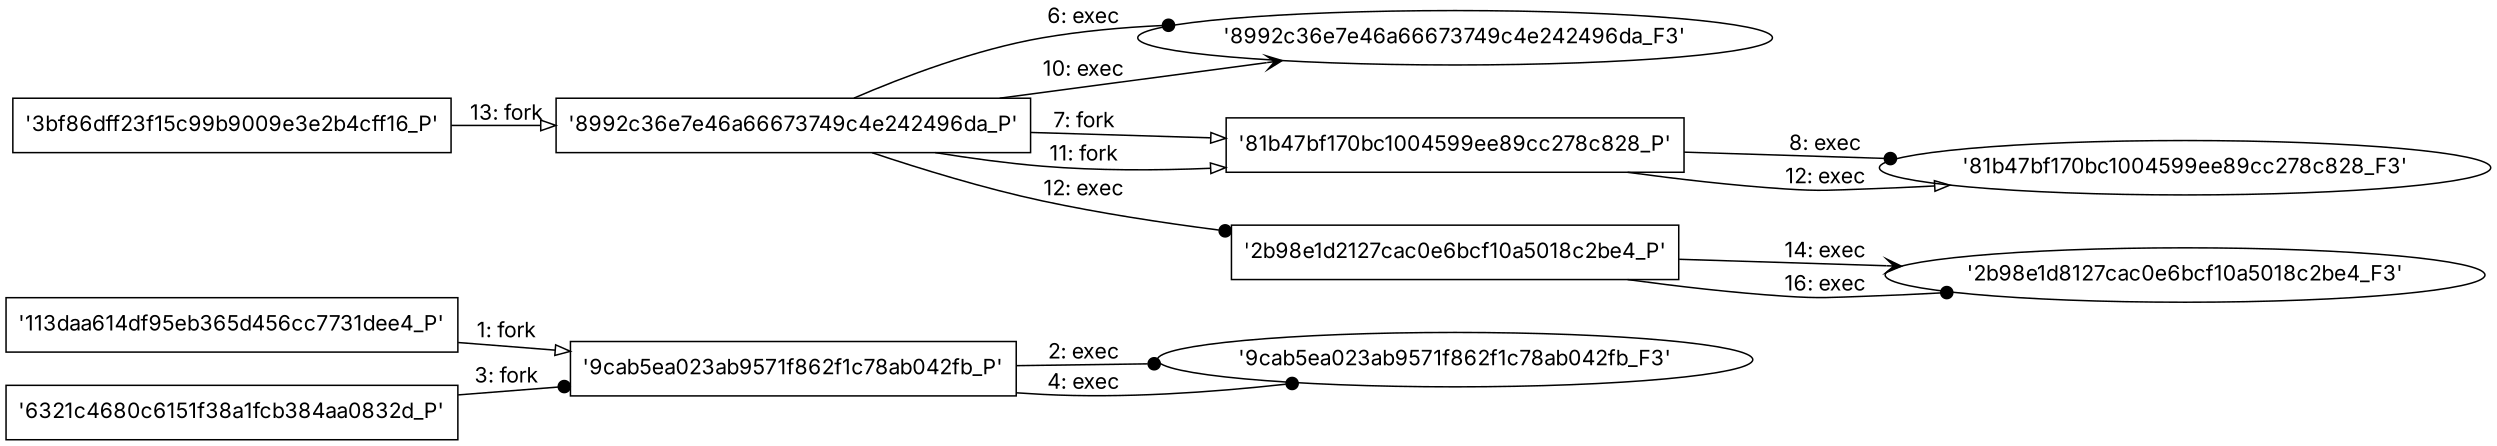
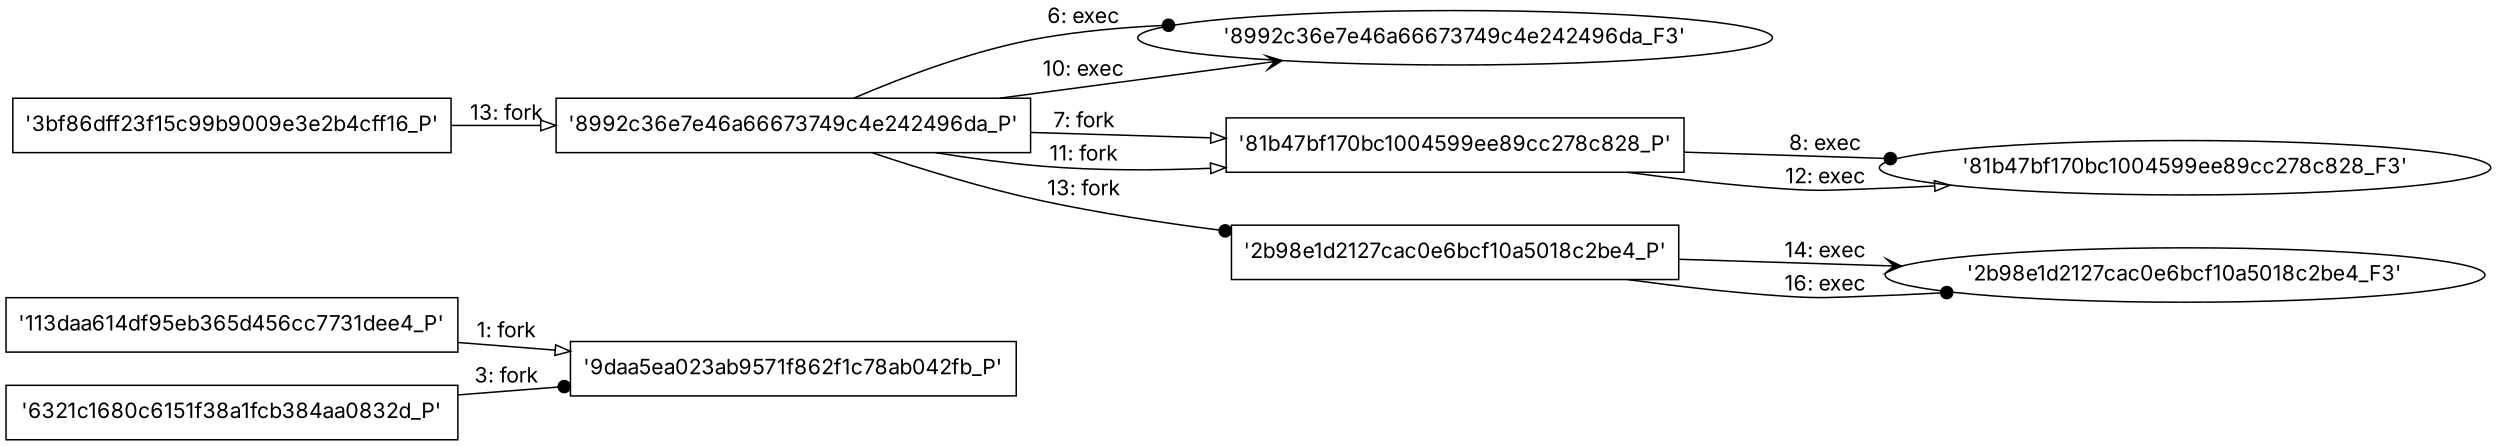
  digraph {
    engine=neato
    fixedsize=false
    fontname=Inter
    fontsize=10
    nodesep=0.3
    rankdir=LR
    ranksep=0
    splines=true
    node [fontname=Inter node_type=Process shape=box]
    edge [arrowhead=dot fontname=Inter]
    "'113daa614df95eb365d456cc7731dee4_P'"
-   "'9cab5ea023ab9571f862f1c78ab042fb_P'"
-   "'9cab5ea023ab9571f862f1c78ab042fb_F3'" [node_type=File shape=ellipse]
+   "'9cab5ea023ab9571f862f1c78ab042fb_P'" [label="'9daa5ea023ab9571f862f1c78ab042fb_P'"]
    "'8992c36e7e46a66673749c4e242496da_F3'" [node_type=File shape=ellipse]
    "'8992c36e7e46a66673749c4e242496da_P'"
    "'81b47bf170bc1004599ee89cc278c828_P'"
    "'2b98e1d2127cac0e6bcf10a5018c2be4_P'"
-   "'6321c1680c6151f38a1fcb384aa0832d_P'" [label="'6321c4680c6151f38a1fcb384aa0832d_P'"]
+   "'6321c1680c6151f38a1fcb384aa0832d_P'"
    "'81b47bf170bc1004599ee89cc278c828_F3'" [node_type=File shape=ellipse]
-   "'2b98e1d2127cac0e6bcf10a5018c2be4_F3'" [node_type=File shape=ellipse label="'2b98e1d8127cac0e6bcf10a5018c2be4_F3'"]
+   "'2b98e1d2127cac0e6bcf10a5018c2be4_F3'" [node_type=File shape=ellipse]
    "'3bf86dff23f15c99b9009e3e2b4cff16_P'"
    "'113daa614df95eb365d456cc7731dee4_P'" -> "'9cab5ea023ab9571f862f1c78ab042fb_P'" [arrowhead=onormal label="1: fork"]
-   "'9cab5ea023ab9571f862f1c78ab042fb_P'" -> "'9cab5ea023ab9571f862f1c78ab042fb_F3'" [label="2: exec"]
-   "'9cab5ea023ab9571f862f1c78ab042fb_P'" -> "'9cab5ea023ab9571f862f1c78ab042fb_F3'" [label="4: exec"]
    "'8992c36e7e46a66673749c4e242496da_P'" -> "'8992c36e7e46a66673749c4e242496da_F3'" [label="6: exec"]
    "'8992c36e7e46a66673749c4e242496da_P'" -> "'8992c36e7e46a66673749c4e242496da_F3'" [arrowhead=vee label="10: exec"]
    "'8992c36e7e46a66673749c4e242496da_P'" -> "'81b47bf170bc1004599ee89cc278c828_P'" [arrowhead=onormal label="7: fork"]
    "'8992c36e7e46a66673749c4e242496da_P'" -> "'81b47bf170bc1004599ee89cc278c828_P'" [arrowhead=onormal label="11: fork"]
-   "'8992c36e7e46a66673749c4e242496da_P'" -> "'2b98e1d2127cac0e6bcf10a5018c2be4_P'" [label="12: exec"]
+   "'8992c36e7e46a66673749c4e242496da_P'" -> "'2b98e1d2127cac0e6bcf10a5018c2be4_P'" [label="13: fork"]
    "'81b47bf170bc1004599ee89cc278c828_P'" -> "'81b47bf170bc1004599ee89cc278c828_F3'" [label="8: exec"]
    "'81b47bf170bc1004599ee89cc278c828_P'" -> "'81b47bf170bc1004599ee89cc278c828_F3'" [arrowhead=onormal label="12: exec"]
    "'2b98e1d2127cac0e6bcf10a5018c2be4_P'" -> "'2b98e1d2127cac0e6bcf10a5018c2be4_F3'" [arrowhead=vee label="14: exec"]
    "'2b98e1d2127cac0e6bcf10a5018c2be4_P'" -> "'2b98e1d2127cac0e6bcf10a5018c2be4_F3'" [label="16: exec"]
    "'6321c1680c6151f38a1fcb384aa0832d_P'" -> "'9cab5ea023ab9571f862f1c78ab042fb_P'" [label="3: fork"]
    "'3bf86dff23f15c99b9009e3e2b4cff16_P'" -> "'8992c36e7e46a66673749c4e242496da_P'" [arrowhead=onormal label="13: fork"]
  }
